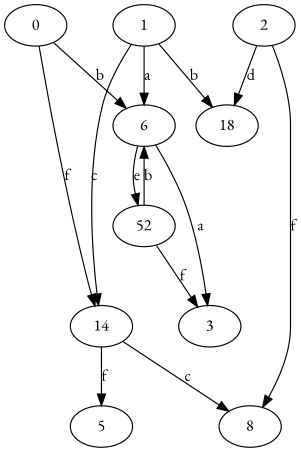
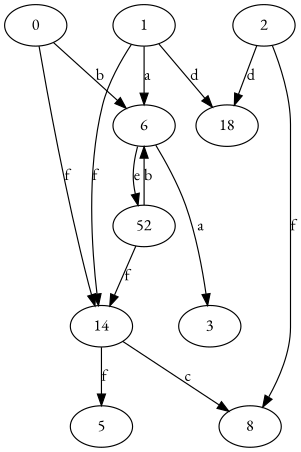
  strict digraph {
    fontname="EB Garamond"
    node [fontname="EB Garamond"]
    edge [fontname="EB Garamond"]
    0
    6
    14
    3
    n5 [label=52]
    8
    5
    1
    n9 [label=18]
    2
    0 -> 6 [label=b]
    0 -> 14 [label=f]
    6 -> 3 [label=a]
    6 -> n5 [label=e]
    14 -> 8 [label=c]
    14 -> 5 [label=f]
    n5 -> 6 [label=b]
-   n5 -> 3 [label=f]
+   n5 -> 14 [label=f]
    1 -> 6 [label=a]
-   1 -> 14 [label=c]
-   1 -> n9 [label=b]
+   1 -> 14 [label=f]
+   1 -> n9 [label=d]
    2 -> 8 [label=f]
    2 -> n9 [label=d]
  }
